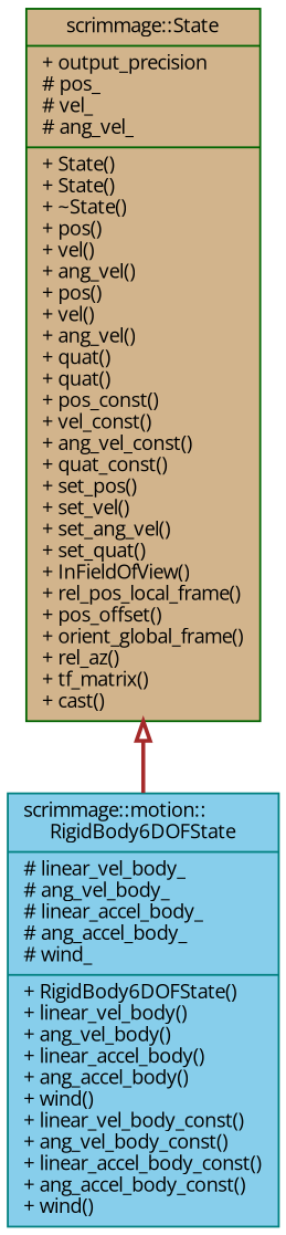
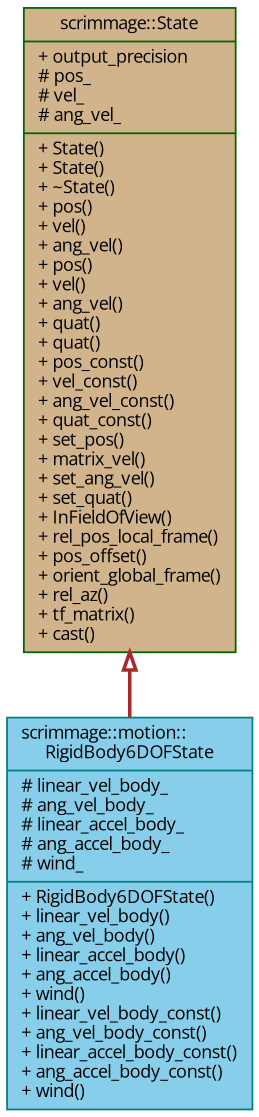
  digraph {
    fontname="Open Sans"
    node [fontname="Open Sans" fontsize=10 shape=record style=filled]
    n1 [color=teal fillcolor=skyblue fontcolor=black height=0.2 label="{scrimmage::motion::\lRigidBody6DOFState\n|# linear_vel_body_\l# ang_vel_body_\l# linear_accel_body_\l# ang_accel_body_\l# wind_\l|+ RigidBody6DOFState()\l+ linear_vel_body()\l+ ang_vel_body()\l+ linear_accel_body()\l+ ang_accel_body()\l+ wind()\l+ linear_vel_body_const()\l+ ang_vel_body_const()\l+ linear_accel_body_const()\l+ ang_accel_body_const()\l+ wind()\l}" width=0.4]
-   n2 [color=darkgreen fillcolor=tan height=0.2 label="{scrimmage::State\n|+ output_precision\l# pos_\l# vel_\l# ang_vel_\l|+ State()\l+ State()\l+ ~State()\l+ pos()\l+ vel()\l+ ang_vel()\l+ pos()\l+ vel()\l+ ang_vel()\l+ quat()\l+ quat()\l+ pos_const()\l+ vel_const()\l+ ang_vel_const()\l+ quat_const()\l+ set_pos()\l+ set_vel()\l+ set_ang_vel()\l+ set_quat()\l+ InFieldOfView()\l+ rel_pos_local_frame()\l+ pos_offset()\l+ orient_global_frame()\l+ rel_az()\l+ tf_matrix()\l+ cast()\l}" width=0.4]
+   n2 [color=darkgreen fillcolor=tan height=0.2 label="{scrimmage::State\n|+ output_precision\l# pos_\l# vel_\l# ang_vel_\l|+ State()\l+ State()\l+ ~State()\l+ pos()\l+ vel()\l+ ang_vel()\l+ pos()\l+ vel()\l+ ang_vel()\l+ quat()\l+ quat()\l+ pos_const()\l+ vel_const()\l+ ang_vel_const()\l+ quat_const()\l+ set_pos()\l+ matrix_vel()\l+ set_ang_vel()\l+ set_quat()\l+ InFieldOfView()\l+ rel_pos_local_frame()\l+ pos_offset()\l+ orient_global_frame()\l+ rel_az()\l+ tf_matrix()\l+ cast()\l}" width=0.4]
    n2 -> n1 [arrowtail=onormal color=brown dir=back fontname="Open Sans" fontsize=10 labelfontname=Helvetica labelfontsize=10 style=bold]
  }
